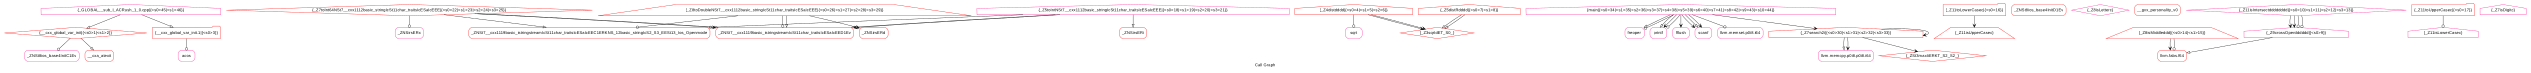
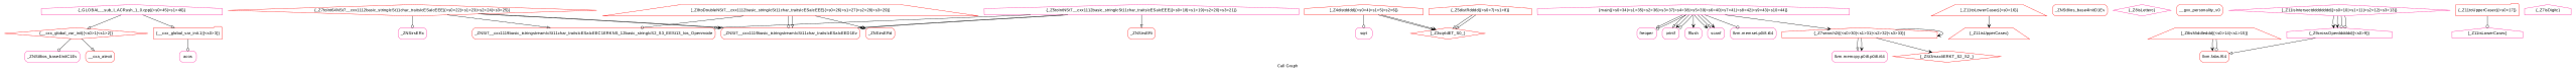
  digraph {
    fontname="Liberation Sans"
    label="Call Graph"
    node [color=red fontname="Liberation Sans" shape=Mrecord]
    edge [arrowhead=vee color=black fontname="Liberation Sans" tailport=s0]
    n1 [label="{__cxx_global_var_init|{<s0>1|<s1>2}}" shape=diamond]
    n2 [color=deeppink label="{_ZNSt8ios_base4InitC1Ev}"]
    n3 [label="{__cxa_atexit}"]
    n4 [color=deeppink label="{_ZNSirsERx}"]
    n5 [color=deeppink label="{sqrt}"]
    n6 [color=deeppink label="{freopen}"]
    n7 [label="{_Z11isUpperCasec}" shape=trapezium]
    n8 [label="{_ZNSt7__cxx1119basic_istringstreamIcSt11char_traitsIcESaIcEEC1ERKNS_12basic_stringIcS2_S3_EESt13_Ios_Openmode}"]
    n9 [label="{_ZNSt8ios_base4InitD1Ev}"]
    n10 [label="{_ZNSirsERd}"]
    n11 [label="{_Z5distRdddd|{<s0>7|<s1>8}}" shape=house]
    n12 [label="{_Z3sqrIdET_S0_}" shape=diamond]
    n13 [color=deeppink label="{printf}"]
    n14 [color=deeppink label="{_Z8isLetterc}" shape=diamond]
    n15 [label="{__gxx_personality_v0}"]
    n16 [label="{__cxx_global_var_init.1|{<s0>3}}" shape=folder]
    n17 [color=deeppink label="{acos}"]
    n18 [color=deeppink label="{llvm.memcpy.p0i8.p0i8.i64}"]
    n19 [label="{llvm.fabs.f64}"]
    n20 [color=deeppink label="{fflush}"]
-   n21 [label="{_Z11toLowerCasec|{<s0>16}}" shape=folder]
+   n21 [label="{_Z11toLowerCasec|{<s0>16}}" shape=trapezium]
    n22 [label="{_Z7toInt64NSt7__cxx1112basic_stringIcSt11char_traitsIcESaIcEEE|{<s0>22|<s1>23|<s2>24|<s3>25}}" shape=diamond]
    n23 [label="{_ZNSt7__cxx1119basic_istringstreamIcSt11char_traitsIcESaIcEED1Ev}"]
    n24 [label="{_Z4distdddd|{<s0>4|<s1>5|<s2>6}}" shape=house]
    n25 [color=deeppink label="{main|{<s0>34|<s1>35|<s2>36|<s3>37|<s4>38|<s5>39|<s6>40|<s7>41|<s8>42|<s9>43|<s10>44}}" shape=house]
    n26 [color=deeppink label="{scanf}"]
    n27 [color=deeppink label="{llvm.memset.p0i8.i64}"]
    n28 [label="{_Z7search2i|{<s0>30|<s1>31|<s2>32|<s3>33}}" shape=house]
    n29 [label="{_ZSt3maxIiERKT_S2_S2_}" shape=diamond]
    n30 [label="{_Z8isMiddleddd|{<s0>14|<s1>15}}" shape=trapezium]
    n31 [color=deeppink label="{_Z5toIntNSt7__cxx1112basic_stringIcSt11char_traitsIcESaIcEEE|{<s0>18|<s1>19|<s2>20|<s3>21}}" shape=house]
    n32 [label="{_ZNSirsERi}"]
    n33 [label="{_Z8toDoubleNSt7__cxx1112basic_stringIcSt11char_traitsIcESaIcEEE|{<s0>26|<s1>27|<s2>28|<s3>29}}" shape=trapezium]
    n34 [color=deeppink label="{_Z11isLowerCasec}" shape=house]
    n35 [color=deeppink label="{_Z9crossOperdddddd|{<s0>9}}" shape=house]
    n36 [color=deeppink label="{_Z7isDigitc}" shape=house]
    n37 [color=deeppink label="{_Z11isIntersectdddddddd|{<s0>10|<s1>11|<s2>12|<s3>13}}" shape=diamond]
    n38 [color=deeppink label="{_GLOBAL__sub_I_ACRush_1_0.cpp|{<s0>45|<s1>46}}" shape=house]
    n39 [label="{_Z11toUpperCasec|{<s0>17}}" shape=folder]
    n1 -> n2 [arrowhead=odot]
    n1 -> n3 [arrowhead=onormal tailport=s1]
    n11 -> n12 [arrowhead=onormal]
    n11 -> n12 [arrowhead=onormal tailport=s1]
    n16 -> n17 [arrowhead=odot]
    n21 -> n7
    n22 -> n4 [arrowhead=odot tailport=s1]
    n22 -> n8 [arrowhead=onormal]
    n22 -> n23 [tailport=s2]
    n22 -> n23 [arrowhead=onormal tailport=s3]
    n24 -> n5 [arrowhead=odot tailport=s2]
    n24 -> n12
    n24 -> n12 [tailport=s1]
    n25 -> n6 [arrowhead=onormal]
    n25 -> n6 [arrowhead=odot tailport=s1]
    n25 -> n13 [arrowhead=onormal tailport=s3]
    n25 -> n13 [tailport=s8]
    n25 -> n13 [arrowhead=odot tailport=s9]
    n25 -> n20 [tailport=s10]
    n25 -> n26 [tailport=s2]
    n25 -> n26 [arrowhead=onormal tailport=s4]
    n25 -> n26 [tailport=s6]
    n25 -> n27 [arrowhead=odot tailport=s5]
    n25 -> n28 [tailport=s7]
    n28 -> n18 [arrowhead=onormal]
    n28 -> n18 [tailport=s3]
    n28 -> n28 [tailport=s2]
    n28 -> n29 [tailport=s1]
    n30 -> n19
    n30 -> n19 [arrowhead=odot tailport=s1]
    n31 -> n8 [arrowhead=odot]
    n31 -> n23 [arrowhead=onormal tailport=s2]
    n31 -> n23 [tailport=s3]
    n31 -> n32 [arrowhead=onormal tailport=s1]
    n33 -> n8 [arrowhead=odot]
    n33 -> n10 [tailport=s1]
    n33 -> n23 [arrowhead=odot tailport=s2]
    n33 -> n23 [arrowhead=onormal tailport=s3]
    n35 -> n19 [arrowhead=onormal]
    n37 -> n35
    n37 -> n35 [tailport=s1]
    n37 -> n35 [arrowhead=odot tailport=s2]
    n37 -> n35 [arrowhead=odot tailport=s3]
    n38 -> n1 [arrowhead=onormal]
    n38 -> n16 [arrowhead=onormal tailport=s1]
    n39 -> n34 [arrowhead=odot]
  }
